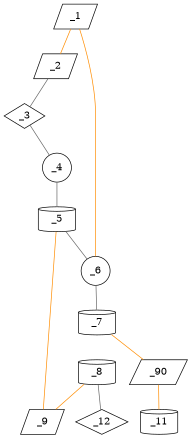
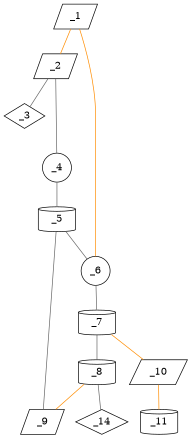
  graph {
    node [charge=0 chem=1 shape=parallelogram symbol="C  " y=-0.0777]
    edge [color=gray40 valence=1]
    _1 [x=2.6691 y=-0.2856]
    _2 [x=2 y=0.4575]
    _6 [shape=circle x=3.6473]
    _3 [shape=diamond x=2.309 y=1.4086]
    _7 [chem=4 shape=cylinder symbol="N  " x=4.4563 y=-0.6655]
    _4 [shape=circle x=3.2872 y=1.6165]
    _8 [shape=cylinder x=5.2653]
-   _10 [x=4.7653 y=-1.6165 label=_90]
+   _10 [x=4.7653 y=-1.6165]
    _5 [shape=cylinder x=3.9563 y=0.8734]
    _9 [chem=4 symbol="N  " x=4.9563 y=0.8734]
-   _12 [shape=diamond x=6.0743 y=-0.6655]
+   _12 [shape=diamond x=6.0743 y=-0.6655 label=_14]
    _11 [chem=5 shape=cylinder symbol="S  " x=5.7653 y=-1.6165]
    _1 -- _2 [color=darkorange]
    _1 -- _6 [color=darkorange valence=2]
    _2 -- _3 [valence=2]
    _6 -- _7
-   _3 -- _4
+   _2 -- _4
+   _7 -- _8
    _7 -- _10 [color=darkorange]
    _4 -- _5 [valence=2]
    _8 -- _9 [color=darkorange valence=2]
    _8 -- _12
    _10 -- _11 [color=darkorange]
    _5 -- _6
-   _5 -- _9 [color=darkorange]
+   _5 -- _9
  }
